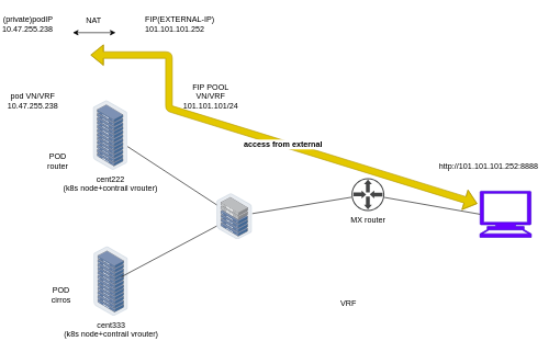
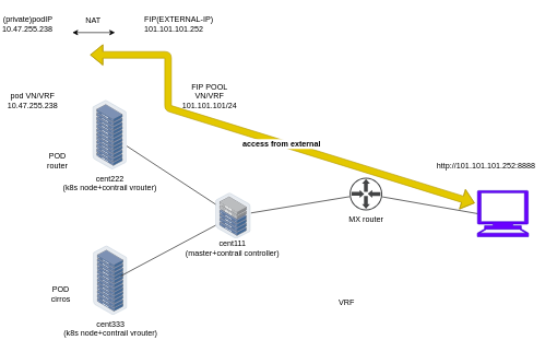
  <mxCell id="0" />
  <mxCell id="1" parent="0" />
  <mxCell id="2" value="cent222&lt;br&gt;(k8s node+contrail vrouter)&lt;br&gt;" style="points=[];aspect=fixed;html=1;align=center;shadow=0;dashed=0;image;image=img/lib/allied_telesis/storage/Datacenter_Server_Rack.svg;" parent="1" vertex="1"><mxGeometry x="141" y="152" width="52" height="106" as="geometry" /></mxCell>
  <mxCell id="3" value="MX router" style="pointerEvents=1;shadow=0;dashed=0;html=1;strokeColor=none;fillColor=#434445;aspect=fixed;labelPosition=center;verticalLabelPosition=bottom;verticalAlign=top;align=center;outlineConnect=0;shape=mxgraph.vvd.physical_upstream_router;" parent="1" vertex="1"><mxGeometry x="533" y="270" width="50" height="50" as="geometry" /></mxCell>
  <mxCell id="4" value="" style="shape=mxgraph.signs.tech.computer;html=1;fillColor=#6a00ff;strokeColor=#3700CC;verticalLabelPosition=bottom;verticalAlign=top;align=center;fontColor=#ffffff;" parent="1" vertex="1"><mxGeometry x="728" y="290" width="78" height="70" as="geometry" /></mxCell>
  <mxCell id="5" value="FIP POOL&lt;br&gt;VN/VRF&lt;br&gt;101.101.101/24&lt;br&gt;" style="shape=image;html=1;verticalAlign=top;verticalLabelPosition=bottom;labelBackgroundColor=#ffffff;imageAspect=0;aspect=fixed;image=https://cdn2.iconfinder.com/data/icons/freecns-cumulus/16/519904-098_Spreadsheet-128.png" parent="1" vertex="1"><mxGeometry x="293.5" y="68" width="50" height="50" as="geometry" /></mxCell>
  <mxCell id="6" value="pod VN/VRF&lt;br&gt;10.47.255.238&lt;br&gt;" style="shape=image;html=1;verticalAlign=top;verticalLabelPosition=bottom;labelBackgroundColor=#ffffff;imageAspect=0;aspect=fixed;image=https://cdn1.iconfinder.com/data/icons/hawcons/32/699052-icon-62-document-table-128.png" parent="1" vertex="1"><mxGeometry x="20" y="74" width="58" height="58" as="geometry" /></mxCell>
  <mxCell id="7" style="edgeStyle=none;rounded=0;orthogonalLoop=1;jettySize=auto;html=1;endArrow=classic;endFill=1;startArrow=classic;startFill=1;entryX=1;entryY=0.25;entryDx=0;entryDy=0;" parent="1" edge="1"><mxGeometry relative="1" as="geometry"><mxPoint x="175" y="49" as="sourcePoint" /><mxPoint x="110" y="49" as="targetPoint" /></mxGeometry></mxCell>
  <mxCell id="8" value="VRF" style="shape=image;html=1;verticalAlign=top;verticalLabelPosition=bottom;labelBackgroundColor=#ffffff;imageAspect=0;aspect=fixed;image=https://cdn2.iconfinder.com/data/icons/freecns-cumulus/16/519904-098_Spreadsheet-128.png" parent="1" vertex="1"><mxGeometry x="503" y="396" width="50" height="50" as="geometry" /></mxCell>
  <mxCell id="9" value="" style="points=[];aspect=fixed;html=1;align=center;shadow=0;dashed=0;image;image=img/lib/allied_telesis/storage/Datacenter_Server_Half_Rack_ToR.svg;" parent="1" vertex="1"><mxGeometry x="328.5" y="293.5" width="54" height="70" as="geometry" /></mxCell>
  <mxCell id="10" style="edgeStyle=none;rounded=0;orthogonalLoop=1;jettySize=auto;html=1;endArrow=none;endFill=0;" parent="1" source="2" target="9" edge="1"><mxGeometry relative="1" as="geometry"><mxPoint x="126" y="60.667" as="sourcePoint" /><mxPoint x="243.5" y="134.833" as="targetPoint" /></mxGeometry></mxCell>
  <mxCell id="11" style="edgeStyle=none;rounded=0;orthogonalLoop=1;jettySize=auto;html=1;endArrow=none;endFill=0;" parent="1" source="9" target="3" edge="1"><mxGeometry relative="1" as="geometry"><mxPoint x="189" y="337.222" as="sourcePoint" /><mxPoint x="311.5" y="338.269" as="targetPoint" /></mxGeometry></mxCell>
  <mxCell id="12" style="edgeStyle=none;rounded=0;orthogonalLoop=1;jettySize=auto;html=1;endArrow=none;endFill=0;entryX=0;entryY=0.5;entryDx=0;entryDy=0;entryPerimeter=0;" parent="1" source="3" target="4" edge="1"><mxGeometry relative="1" as="geometry"><mxPoint x="365.5" y="338.026" as="sourcePoint" /><mxPoint x="758" y="335" as="targetPoint" /></mxGeometry></mxCell>
  <mxCell id="13" value="NAT&lt;br&gt;" style="text;html=1;strokeColor=none;fillColor=none;align=center;verticalAlign=middle;whiteSpace=wrap;rounded=0;" parent="1" vertex="1"><mxGeometry x="122" y="20" width="40" height="20" as="geometry" /></mxCell>
  <mxCell id="14" value="FIP(EXTERNAL-IP)&lt;br&gt;101.101.101.252&lt;br&gt;" style="shape=image;html=1;verticalAlign=bottom;verticalLabelPosition=top;labelBackgroundColor=#ffffff;imageAspect=0;aspect=fixed;image=https://cdn2.iconfinder.com/data/icons/whcompare-servers-web-hosting/50/dedicated-ip-address-128.png;labelPosition=right;align=left;" parent="1" vertex="1"><mxGeometry x="168" y="53" width="50" height="50" as="geometry" /></mxCell>
  <mxCell id="15" value="cent333&lt;br&gt;(k8s node+contrail vrouter)&lt;br&gt;" style="points=[];aspect=fixed;html=1;align=center;shadow=0;dashed=0;image;image=img/lib/allied_telesis/storage/Datacenter_Server_Rack.svg;" parent="1" vertex="1"><mxGeometry x="142" y="374" width="52" height="106" as="geometry" /></mxCell>
  <mxCell id="16" style="edgeStyle=none;rounded=0;orthogonalLoop=1;jettySize=auto;html=1;endArrow=none;endFill=0;exitX=0.808;exitY=0.434;exitDx=0;exitDy=0;exitPerimeter=0;" parent="1" source="15" target="9" edge="1"><mxGeometry relative="1" as="geometry"><mxPoint x="189" y="222.141" as="sourcePoint" /><mxPoint x="338.5" y="320.7" as="targetPoint" /></mxGeometry></mxCell>
  <mxCell id="17" value="POD&lt;br&gt;router" style="shape=image;html=1;verticalAlign=top;verticalLabelPosition=bottom;labelBackgroundColor=#ffffff;imageAspect=0;aspect=fixed;image=https://cdn3.iconfinder.com/data/icons/social-media-2169/24/social_media_social_media_logo_docker-128.png" parent="1" vertex="1"><mxGeometry x="68" y="186" width="38" height="38" as="geometry" /></mxCell>
  <mxCell id="18" value="POD&lt;br&gt;cirros&lt;br&gt;" style="shape=image;html=1;verticalAlign=top;verticalLabelPosition=bottom;labelBackgroundColor=#ffffff;imageAspect=0;aspect=fixed;image=https://cdn3.iconfinder.com/data/icons/social-media-2169/24/social_media_social_media_logo_docker-128.png" parent="1" vertex="1"><mxGeometry x="73" y="389" width="38" height="38" as="geometry" /></mxCell>
+ <mxCell id="19" value="cent111&lt;br&gt;(master+contrail controller)&lt;br&gt;" style="text;html=1;strokeColor=none;fillColor=none;align=center;verticalAlign=middle;whiteSpace=wrap;rounded=0;" parent="1" vertex="1"><mxGeometry x="244" y="366.5" width="221" height="20" as="geometry" /></mxCell>
  <mxCell id="20" value="http://101.101.101.252:8888&lt;br&gt;" style="text;html=1;strokeColor=none;fillColor=none;align=center;verticalAlign=middle;whiteSpace=wrap;rounded=0;" parent="1" vertex="1"><mxGeometry x="655" y="242" width="173" height="20" as="geometry" /></mxCell>
  <mxCell id="21" value="" style="shape=flexArrow;endArrow=classic;startArrow=classic;html=1;entryX=0.031;entryY=0.293;entryDx=0;entryDy=0;entryPerimeter=0;fillColor=#e3c800;strokeColor=#B09500;" edge="1" parent="1"><mxGeometry width="50" height="50" relative="1" as="geometry"><mxPoint x="137" y="83" as="sourcePoint" /><mxPoint x="723.918" y="308.889" as="targetPoint" /><Array as="points"><mxPoint x="256" y="83" /><mxPoint x="256" y="164" /></Array></mxGeometry></mxCell>
  <mxCell id="22" value="&lt;b&gt;access from external&lt;/b&gt;" style="text;html=1;resizable=0;points=[];align=center;verticalAlign=middle;labelBackgroundColor=#ffffff;" vertex="1" connectable="0" parent="21"><mxGeometry x="0.032" relative="1" as="geometry"><mxPoint x="23" y="8" as="offset" /></mxGeometry></mxCell>
  <mxCell id="23" value="&lt;span style=&quot;text-align: center&quot;&gt;(private)podIP&lt;/span&gt;&lt;br style=&quot;text-align: center&quot;&gt;&lt;span style=&quot;text-align: center&quot;&gt;10.47.255.238&lt;/span&gt;" style="shape=image;html=1;verticalAlign=bottom;verticalLabelPosition=top;labelBackgroundColor=#ffffff;imageAspect=0;aspect=fixed;image=https://cdn2.iconfinder.com/data/icons/whcompare-servers-web-hosting/50/dedicated-ip-address-128.png;labelPosition=left;align=right;" vertex="1" parent="1"><mxGeometry x="81" y="53" width="50" height="50" as="geometry" /></mxCell>
